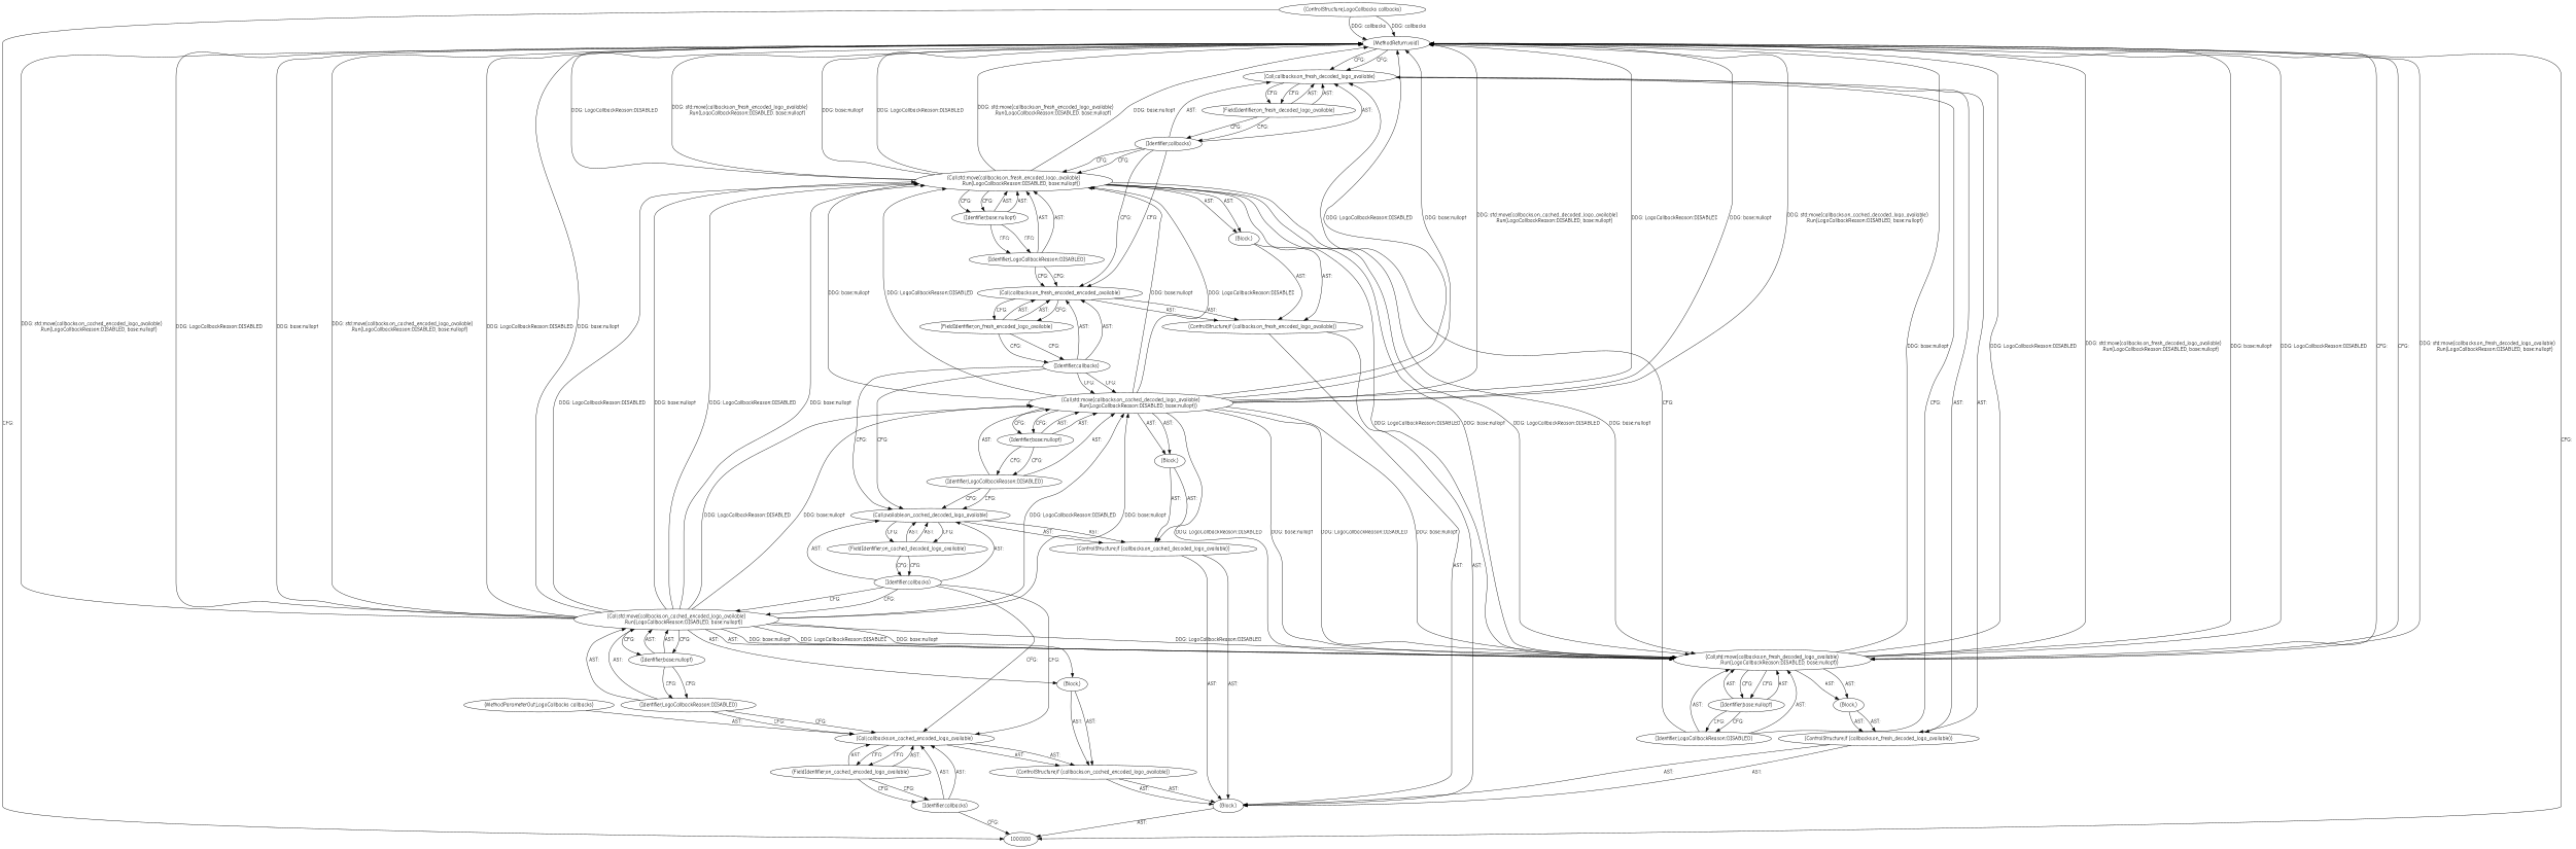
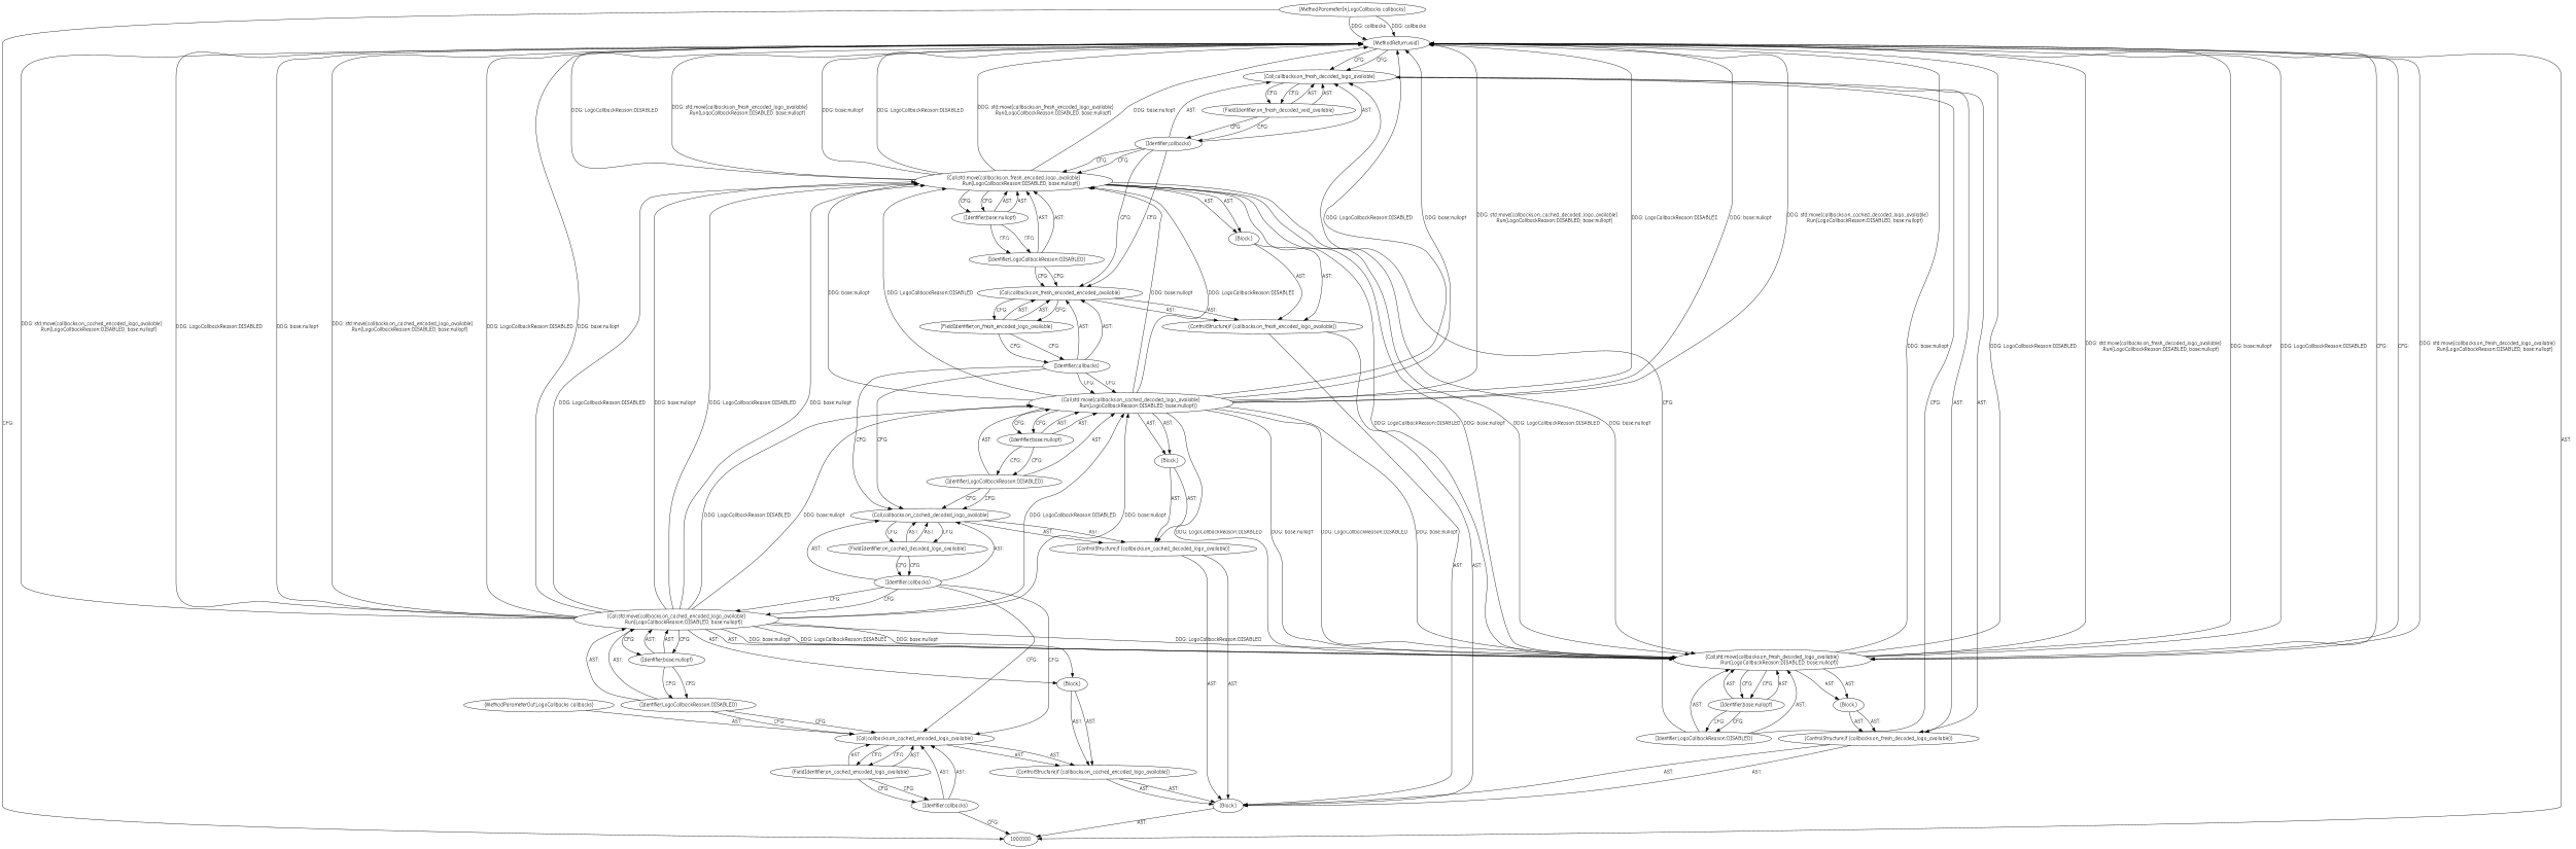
  digraph {
    fontname="Comic Neue"
    node [fontname="Comic Neue"]
    edge [fontname="Comic Neue"]
    n1 [label="(MethodReturn,void)"]
    n2 [label="(Call,callbacks.on_fresh_decoded_logo_available)"]
    n3 [label="(Call,std::move(callbacks.on_fresh_decoded_logo_available)\n        .Run(LogoCallbackReason::DISABLED, base::nullopt))"]
    1000100
-   n5 [label="(FieldIdentifier,on_fresh_decoded_logo_available)"]
+   n5 [label="(FieldIdentifier,on_fresh_decoded_void_available)"]
    n6 [label="(ControlStructure,if (callbacks.on_fresh_decoded_logo_available))"]
    n7 [label="(Block,)"]
    n8 [label="(Identifier,base::nullopt)"]
-   n9 [label="(ControlStructure,LogoCallbacks callbacks)"]
+   n9 [label="(MethodParameterIn,LogoCallbacks callbacks)"]
    n10 [label="(MethodParameterOut,LogoCallbacks callbacks)"]
    n11 [label="(Call,callbacks.on_cached_encoded_logo_available)"]
    n12 [label="(Block,)"]
    n13 [label="(FieldIdentifier,on_fresh_encoded_logo_available)"]
    n14 [label="(Call,callbacks.on_fresh_encoded_encoded_available)"]
    n15 [label="(Identifier,callbacks)"]
    n16 [label="(ControlStructure,if (callbacks.on_fresh_encoded_logo_available))"]
-   n17 [label="(Call,available.on_cached_decoded_logo_available)"]
+   n17 [label="(Call,callbacks.on_cached_decoded_logo_available)"]
    n18 [label="(Call,std::move(callbacks.on_cached_decoded_logo_available)\n        .Run(LogoCallbackReason::DISABLED, base::nullopt))"]
    n19 [label="(Block,)"]
    n20 [label="(FieldIdentifier,on_cached_decoded_logo_available)"]
    n21 [label="(ControlStructure,if (callbacks.on_cached_decoded_logo_available))"]
    n22 [label="(Call,std::move(callbacks.on_fresh_encoded_logo_available)\n        .Run(LogoCallbackReason::DISABLED, base::nullopt))"]
    n23 [label="(Block,)"]
    n24 [label="(Identifier,base::nullopt)"]
    n25 [label="(Identifier,base::nullopt)"]
    n26 [label="(Identifier,LogoCallbackReason::DISABLED)"]
    n27 [label="(Identifier,callbacks)"]
    n28 [label="(Identifier,LogoCallbackReason::DISABLED)"]
    n29 [label="(FieldIdentifier,on_cached_encoded_logo_available)"]
    n30 [label="(Identifier,callbacks)"]
    n31 [label="(ControlStructure,if (callbacks.on_cached_encoded_logo_available))"]
    n32 [label="(Block,)"]
    n33 [label="(Call,std::move(callbacks.on_cached_encoded_logo_available)\n        .Run(LogoCallbackReason::DISABLED, base::nullopt))"]
    n34 [label="(Identifier,base::nullopt)"]
    n35 [label="(Identifier,LogoCallbackReason::DISABLED)"]
    n36 [label="(Identifier,callbacks)"]
    n37 [label="(Identifier,LogoCallbackReason::DISABLED)"]
    n1 -> n2 [label="CFG: "]
    n1 -> n2 [label="CFG: "]
    n1 -> n3 [label="CFG: "]
    n1 -> n3 [label="CFG: "]
-   n1 -> 1000100 [label="CFG: "]
+   n1 -> 1000100 [label="AST: "]
    n2 -> n5 [label="CFG: "]
    n2 -> n5 [label="CFG: "]
    n2 -> n6 [label="AST: "]
    n2 -> n6 [label="AST: "]
    n3 -> n1 [label="DDG: std::move(callbacks.on_fresh_decoded_logo_available)\n        .Run(LogoCallbackReason::DISABLED, base::nullopt)"]
    n3 -> n1 [label="DDG: base::nullopt"]
    n3 -> n1 [label="DDG: LogoCallbackReason::DISABLED"]
    n3 -> n1 [label="DDG: std::move(callbacks.on_fresh_decoded_logo_available)\n        .Run(LogoCallbackReason::DISABLED, base::nullopt)"]
    n3 -> n1 [label="DDG: base::nullopt"]
    n3 -> n1 [label="DDG: LogoCallbackReason::DISABLED"]
    n3 -> n7 [label="AST: "]
    n3 -> n7 [label="AST: "]
    n3 -> n8 [label="CFG: "]
    n3 -> n8 [label="CFG: "]
    n5 -> n2 [label="AST: "]
    n5 -> n2 [label="AST: "]
    n5 -> n27 [label="CFG: "]
    n5 -> n27 [label="CFG: "]
    n6 -> n12 [label="AST: "]
    n6 -> n12 [label="AST: "]
    n7 -> n6 [label="AST: "]
    n7 -> n6 [label="AST: "]
    n8 -> n3 [label="AST: "]
    n8 -> n3 [label="AST: "]
    n8 -> n28 [label="CFG: "]
    n8 -> n28 [label="CFG: "]
    n9 -> n1 [label="DDG: callbacks"]
    n9 -> n1 [label="DDG: callbacks"]
    n9 -> 1000100 [label="CFG: "]
    n10 -> n11 [label="AST: "]
    n11 -> n29 [label="CFG: "]
    n11 -> n29 [label="CFG: "]
    n11 -> n31 [label="AST: "]
    n11 -> n31 [label="AST: "]
    n12 -> 1000100 [label="AST: "]
    n13 -> n14 [label="AST: "]
    n13 -> n14 [label="AST: "]
    n13 -> n15 [label="CFG: "]
    n13 -> n15 [label="CFG: "]
    n14 -> n13 [label="CFG: "]
    n14 -> n13 [label="CFG: "]
    n14 -> n16 [label="AST: "]
    n14 -> n16 [label="AST: "]
    n15 -> n14 [label="AST: "]
    n15 -> n14 [label="AST: "]
    n15 -> n17 [label="CFG: "]
    n15 -> n17 [label="CFG: "]
    n15 -> n18 [label="CFG: "]
    n15 -> n18 [label="CFG: "]
    n16 -> n12 [label="AST: "]
    n16 -> n12 [label="AST: "]
    n17 -> n20 [label="CFG: "]
    n17 -> n20 [label="CFG: "]
    n17 -> n21 [label="AST: "]
    n17 -> n21 [label="AST: "]
    n18 -> n1 [label="DDG: LogoCallbackReason::DISABLED"]
    n18 -> n1 [label="DDG: base::nullopt"]
    n18 -> n1 [label="DDG: std::move(callbacks.on_cached_decoded_logo_available)\n        .Run(LogoCallbackReason::DISABLED, base::nullopt)"]
    n18 -> n1 [label="DDG: LogoCallbackReason::DISABLED"]
    n18 -> n1 [label="DDG: base::nullopt"]
    n18 -> n1 [label="DDG: std::move(callbacks.on_cached_decoded_logo_available)\n        .Run(LogoCallbackReason::DISABLED, base::nullopt)"]
    n18 -> n3 [label="DDG: LogoCallbackReason::DISABLED"]
    n18 -> n3 [label="DDG: base::nullopt"]
    n18 -> n3 [label="DDG: LogoCallbackReason::DISABLED"]
    n18 -> n3 [label="DDG: base::nullopt"]
    n18 -> n22 [label="DDG: LogoCallbackReason::DISABLED"]
    n18 -> n22 [label="DDG: base::nullopt"]
    n18 -> n22 [label="DDG: LogoCallbackReason::DISABLED"]
    n18 -> n22 [label="DDG: base::nullopt"]
    n18 -> n23 [label="AST: "]
    n18 -> n23 [label="AST: "]
    n18 -> n24 [label="CFG: "]
    n18 -> n24 [label="CFG: "]
    n19 -> n16 [label="AST: "]
    n19 -> n16 [label="AST: "]
    n20 -> n17 [label="AST: "]
    n20 -> n17 [label="AST: "]
    n20 -> n36 [label="CFG: "]
    n20 -> n36 [label="CFG: "]
    n21 -> n12 [label="AST: "]
    n21 -> n12 [label="AST: "]
    n22 -> n1 [label="DDG: base::nullopt"]
    n22 -> n1 [label="DDG: LogoCallbackReason::DISABLED"]
    n22 -> n1 [label="DDG: std::move(callbacks.on_fresh_encoded_logo_available)\n        .Run(LogoCallbackReason::DISABLED, base::nullopt)"]
    n22 -> n1 [label="DDG: base::nullopt"]
    n22 -> n1 [label="DDG: LogoCallbackReason::DISABLED"]
    n22 -> n1 [label="DDG: std::move(callbacks.on_fresh_encoded_logo_available)\n        .Run(LogoCallbackReason::DISABLED, base::nullopt)"]
    n22 -> n3 [label="DDG: LogoCallbackReason::DISABLED"]
    n22 -> n3 [label="DDG: base::nullopt"]
    n22 -> n3 [label="DDG: LogoCallbackReason::DISABLED"]
    n22 -> n3 [label="DDG: base::nullopt"]
    n22 -> n19 [label="AST: "]
    n22 -> n19 [label="AST: "]
    n22 -> n25 [label="CFG: "]
    n22 -> n25 [label="CFG: "]
    n23 -> n21 [label="AST: "]
    n23 -> n21 [label="AST: "]
    n24 -> n18 [label="AST: "]
    n24 -> n18 [label="AST: "]
    n24 -> n37 [label="CFG: "]
    n24 -> n37 [label="CFG: "]
    n25 -> n22 [label="AST: "]
    n25 -> n22 [label="AST: "]
    n25 -> n26 [label="CFG: "]
    n25 -> n26 [label="CFG: "]
    n26 -> n14 [label="CFG: "]
    n26 -> n14 [label="CFG: "]
    n26 -> n22 [label="AST: "]
    n26 -> n22 [label="AST: "]
    n27 -> n2 [label="AST: "]
    n27 -> n2 [label="AST: "]
    n27 -> n14 [label="CFG: "]
    n27 -> n14 [label="CFG: "]
    n27 -> n22 [label="CFG: "]
    n27 -> n22 [label="CFG: "]
    n28 -> n2 [label="CFG: "]
    n28 -> n2 [label="CFG: "]
    n28 -> n3 [label="AST: "]
    n28 -> n3 [label="AST: "]
    n29 -> n11 [label="AST: "]
    n29 -> n11 [label="AST: "]
    n29 -> n30 [label="CFG: "]
    n29 -> n30 [label="CFG: "]
    n30 -> 1000100 [label="CFG: "]
    n30 -> n11 [label="AST: "]
    n30 -> n11 [label="AST: "]
    n31 -> n12 [label="AST: "]
    n31 -> n12 [label="AST: "]
    n32 -> n31 [label="AST: "]
    n32 -> n31 [label="AST: "]
    n33 -> n1 [label="DDG: std::move(callbacks.on_cached_encoded_logo_available)\n        .Run(LogoCallbackReason::DISABLED, base::nullopt)"]
    n33 -> n1 [label="DDG: LogoCallbackReason::DISABLED"]
    n33 -> n1 [label="DDG: base::nullopt"]
    n33 -> n1 [label="DDG: std::move(callbacks.on_cached_encoded_logo_available)\n        .Run(LogoCallbackReason::DISABLED, base::nullopt)"]
    n33 -> n1 [label="DDG: LogoCallbackReason::DISABLED"]
    n33 -> n1 [label="DDG: base::nullopt"]
    n33 -> n3 [label="DDG: LogoCallbackReason::DISABLED"]
    n33 -> n3 [label="DDG: base::nullopt"]
    n33 -> n3 [label="DDG: LogoCallbackReason::DISABLED"]
    n33 -> n3 [label="DDG: base::nullopt"]
    n33 -> n18 [label="DDG: LogoCallbackReason::DISABLED"]
    n33 -> n18 [label="DDG: base::nullopt"]
    n33 -> n18 [label="DDG: LogoCallbackReason::DISABLED"]
    n33 -> n18 [label="DDG: base::nullopt"]
    n33 -> n22 [label="DDG: LogoCallbackReason::DISABLED"]
    n33 -> n22 [label="DDG: base::nullopt"]
    n33 -> n22 [label="DDG: LogoCallbackReason::DISABLED"]
    n33 -> n22 [label="DDG: base::nullopt"]
    n33 -> n32 [label="AST: "]
    n33 -> n32 [label="AST: "]
    n33 -> n34 [label="CFG: "]
    n33 -> n34 [label="CFG: "]
    n34 -> n33 [label="AST: "]
    n34 -> n33 [label="AST: "]
    n34 -> n35 [label="CFG: "]
    n34 -> n35 [label="CFG: "]
    n35 -> n11 [label="CFG: "]
    n35 -> n11 [label="CFG: "]
    n35 -> n33 [label="AST: "]
    n35 -> n33 [label="AST: "]
    n36 -> n11 [label="CFG: "]
    n36 -> n11 [label="CFG: "]
    n36 -> n17 [label="AST: "]
    n36 -> n17 [label="AST: "]
    n36 -> n33 [label="CFG: "]
    n36 -> n33 [label="CFG: "]
    n37 -> n17 [label="CFG: "]
    n37 -> n17 [label="CFG: "]
    n37 -> n18 [label="AST: "]
    n37 -> n18 [label="AST: "]
  }
